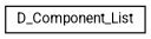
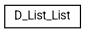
  digraph {
    rankdir=LR
    fontname=Roboto
-   n1 [color=black fillcolor=white fontname=Roboto fontsize=10 height=0.2 label=D_Component_List shape=record style=filled width=0.4]
+   n1 [color=black fillcolor=white fontname=Roboto fontsize=10 height=0.2 label=D_List_List shape=record style=filled width=0.4]
  }
